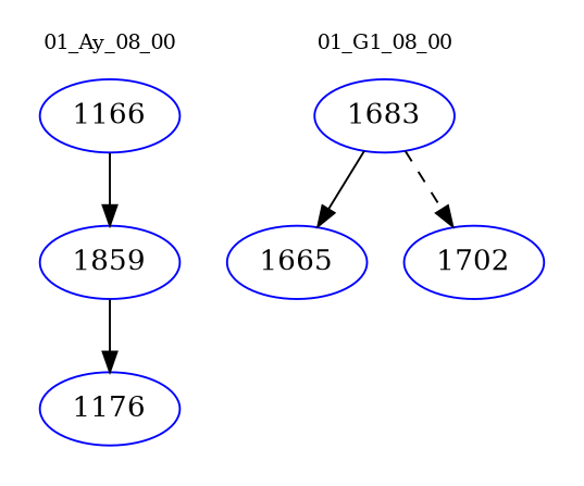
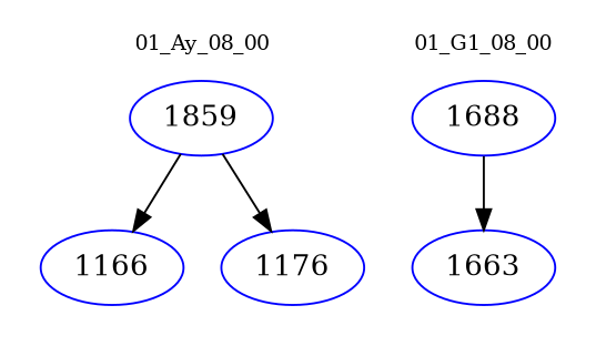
  digraph {
    node [color=blue]
    edge [color=black style=solid]
    n1 [label=1859]
    n2 [label=1166]
    n3 [label=1176]
-   n4 [label=1683]
-   n5 [label=1665]
-   n6 [label=1702]
+   n4 [label=1688]
+   n5 [label=1663]
    subgraph cluster_1 {
      color=white
      fontsize=10
      label="01_Ay_08_00"
      n1
      n2
      n3
    }
    subgraph cluster_2 {
      color=white
      fontsize=10
      label="01_G1_08_00"
      n4
      n5
-     n6
    }
-   n2 -> n1
+   n1 -> n2
    n1 -> n3
    n4 -> n5
-   n4 -> n6 [style=dashed]
  }
